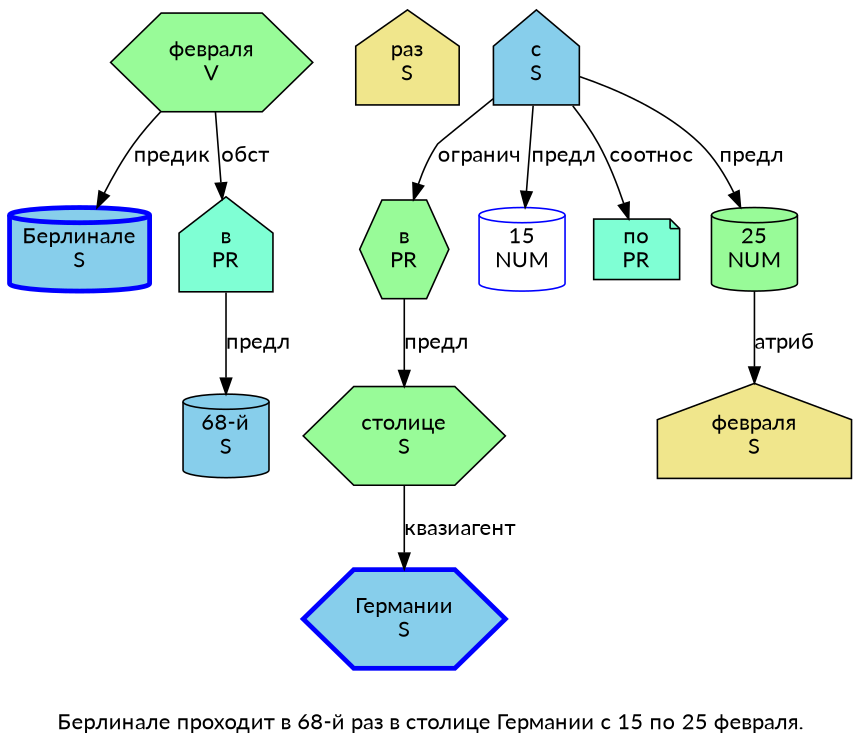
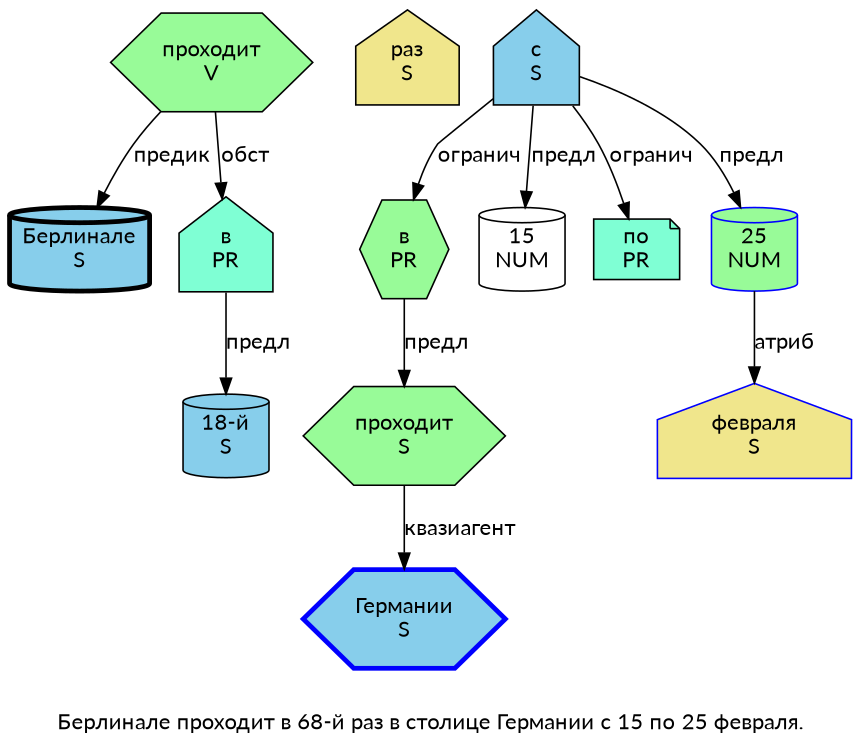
  digraph {
    fontname=Lato
    label="Берлинале проходит в 68-й раз в столице Германии с 15 по 25 февраля."
    node [fillcolor=skyblue fontname=Lato penwidth=1 shape=cylinder style=filled]
    edge [fontname=Lato]
-   n1 [color=blue label="Берлинале\nS" penwidth=3]
-   n2 [fillcolor=palegreen label="февраля\nV" shape=hexagon]
+   n1 [color=black label="Берлинале\nS" penwidth=3]
+   n2 [fillcolor=palegreen label="проходит\nV" shape=hexagon]
    n3 [fillcolor=aquamarine label="в\nPR" shape=house]
-   n4 [label="68-й\nS"]
+   n4 [label="18-й\nS"]
    n5 [fillcolor=khaki label="раз\nS" shape=house]
    n6 [fillcolor=palegreen label="в\nPR" shape=hexagon]
-   n7 [fillcolor=palegreen label="столице\nS" shape=hexagon]
+   n7 [fillcolor=palegreen label="проходит\nS" shape=hexagon]
    n8 [color=blue label="Германии\nS" penwidth=3 shape=hexagon]
    n9 [label="с\nS" shape=house]
-   n10 [fillcolor=white label="15\nNUM" color=blue]
+   n10 [fillcolor=white label="15\nNUM"]
    n11 [fillcolor=aquamarine label="по\nPR" shape=note]
-   n12 [fillcolor=palegreen label="25\nNUM"]
-   n13 [fillcolor=khaki label="февраля\nS" shape=house]
+   n12 [fillcolor=palegreen label="25\nNUM" color=blue]
+   n13 [fillcolor=khaki label="февраля\nS" shape=house color=blue]
    n2 -> n1 [label="предик"]
    n2 -> n3 [label="обст"]
    n3 -> n4 [label="предл"]
    n6 -> n7 [label="предл"]
    n7 -> n8 [label="квазиагент"]
    n9 -> n6 [label="огранич"]
    n9 -> n10 [label="предл"]
-   n9 -> n11 [label="соотнос"]
+   n9 -> n11 [label="огранич"]
    n9 -> n12 [label="предл"]
    n12 -> n13 [label="атриб"]
  }
